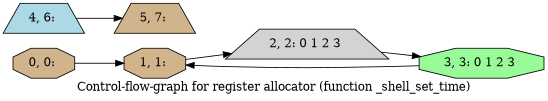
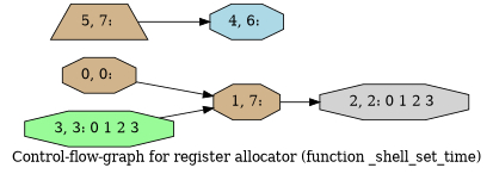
  digraph {
    label="Control-flow-graph for register allocator (function _shell_set_time)"
    rankdir=LR
    node [fillcolor=tan shape=octagon style=filled]
    n1 [label="0, 0: "]
-   n2 [label="1, 1: "]
-   n3 [fillcolor=lightgrey label="2, 2: 0 1 2 3 " shape=trapezium]
+   n2 [label="1, 7:"]
+   n3 [fillcolor=lightgrey label="2, 2: 0 1 2 3 "]
    n4 [fillcolor=palegreen label="3, 3: 0 1 2 3 "]
-   n5 [fillcolor=lightblue label="4, 6: " shape=trapezium]
+   n5 [fillcolor=lightblue label="4, 6: "]
    n6 [label="5, 7: " shape=trapezium]
    n1 -> n2
    n2 -> n3
-   n3 -> n4
    n4 -> n2
-   n5 -> n6
+   n6 -> n5
  }
